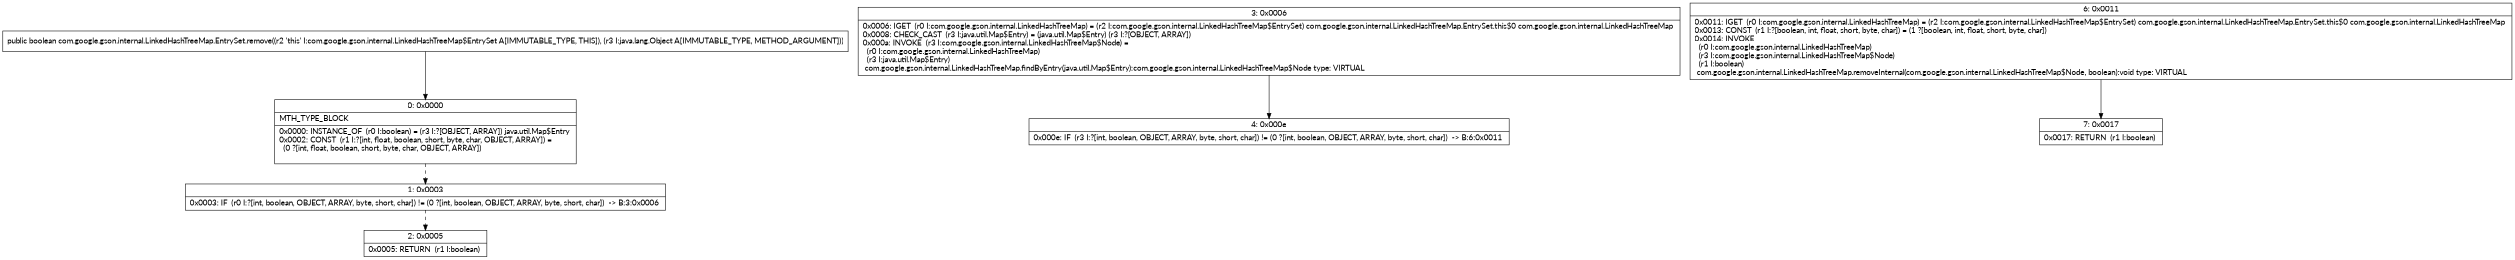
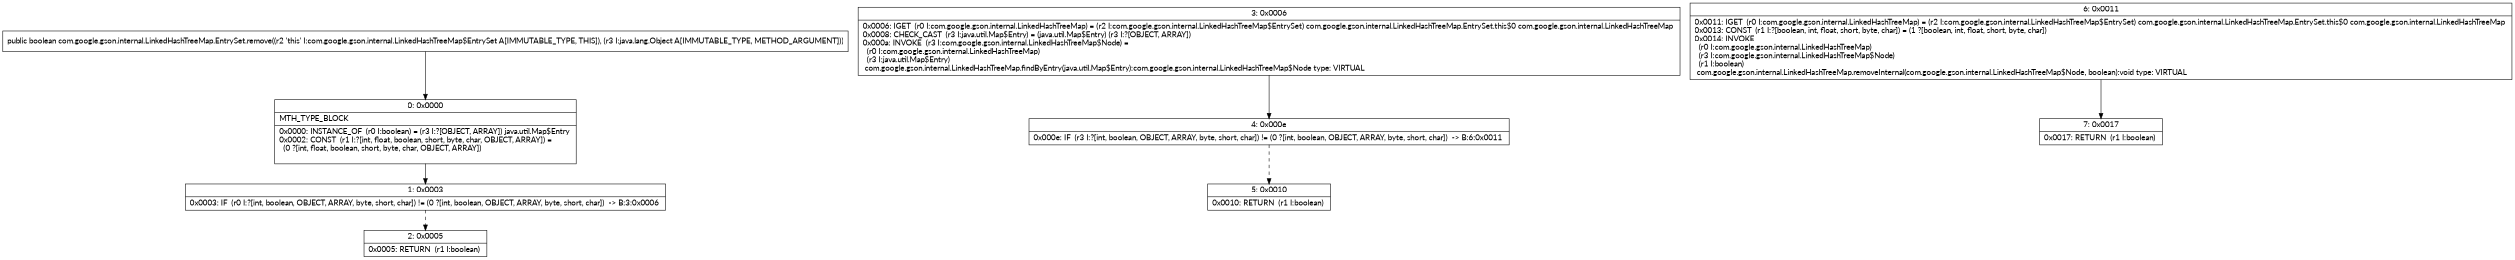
  digraph {
    fontname=Lato
    node [fontname=Lato shape=record]
    edge [fontname=Lato]
    n1 [label="{0\:\ 0x0000|MTH_TYPE_BLOCK\l|0x0000: INSTANCE_OF  (r0 I:boolean) = (r3 I:?[OBJECT, ARRAY]) java.util.Map$Entry \l0x0002: CONST  (r1 I:?[int, float, boolean, short, byte, char, OBJECT, ARRAY]) = \l  (0 ?[int, float, boolean, short, byte, char, OBJECT, ARRAY])\l \l}"]
    n2 [label="{1\:\ 0x0003|0x0003: IF  (r0 I:?[int, boolean, OBJECT, ARRAY, byte, short, char]) != (0 ?[int, boolean, OBJECT, ARRAY, byte, short, char])  \-\> B:3:0x0006 \l}"]
    n3 [label="{2\:\ 0x0005|0x0005: RETURN  (r1 I:boolean) \l}"]
    n4 [label="{3\:\ 0x0006|0x0006: IGET  (r0 I:com.google.gson.internal.LinkedHashTreeMap) = (r2 I:com.google.gson.internal.LinkedHashTreeMap$EntrySet) com.google.gson.internal.LinkedHashTreeMap.EntrySet.this$0 com.google.gson.internal.LinkedHashTreeMap \l0x0008: CHECK_CAST  (r3 I:java.util.Map$Entry) = (java.util.Map$Entry) (r3 I:?[OBJECT, ARRAY]) \l0x000a: INVOKE  (r3 I:com.google.gson.internal.LinkedHashTreeMap$Node) = \l  (r0 I:com.google.gson.internal.LinkedHashTreeMap)\l  (r3 I:java.util.Map$Entry)\l com.google.gson.internal.LinkedHashTreeMap.findByEntry(java.util.Map$Entry):com.google.gson.internal.LinkedHashTreeMap$Node type: VIRTUAL \l}"]
    n5 [label="{4\:\ 0x000e|0x000e: IF  (r3 I:?[int, boolean, OBJECT, ARRAY, byte, short, char]) != (0 ?[int, boolean, OBJECT, ARRAY, byte, short, char])  \-\> B:6:0x0011 \l}"]
+   n6 [label="{5\:\ 0x0010|0x0010: RETURN  (r1 I:boolean) \l}"]
    n7 [label="{6\:\ 0x0011|0x0011: IGET  (r0 I:com.google.gson.internal.LinkedHashTreeMap) = (r2 I:com.google.gson.internal.LinkedHashTreeMap$EntrySet) com.google.gson.internal.LinkedHashTreeMap.EntrySet.this$0 com.google.gson.internal.LinkedHashTreeMap \l0x0013: CONST  (r1 I:?[boolean, int, float, short, byte, char]) = (1 ?[boolean, int, float, short, byte, char]) \l0x0014: INVOKE  \l  (r0 I:com.google.gson.internal.LinkedHashTreeMap)\l  (r3 I:com.google.gson.internal.LinkedHashTreeMap$Node)\l  (r1 I:boolean)\l com.google.gson.internal.LinkedHashTreeMap.removeInternal(com.google.gson.internal.LinkedHashTreeMap$Node, boolean):void type: VIRTUAL \l}"]
    n8 [label="{7\:\ 0x0017|0x0017: RETURN  (r1 I:boolean) \l}"]
    n9 [label="{public boolean com.google.gson.internal.LinkedHashTreeMap.EntrySet.remove((r2 'this' I:com.google.gson.internal.LinkedHashTreeMap$EntrySet A[IMMUTABLE_TYPE, THIS]), (r3 I:java.lang.Object A[IMMUTABLE_TYPE, METHOD_ARGUMENT])) }"]
-   n1 -> n2 [style=dashed]
+   n1 -> n2
    n2 -> n3 [style=dashed]
    n4 -> n5
+   n5 -> n6 [style=dashed]
    n7 -> n8
    n9 -> n1
  }
